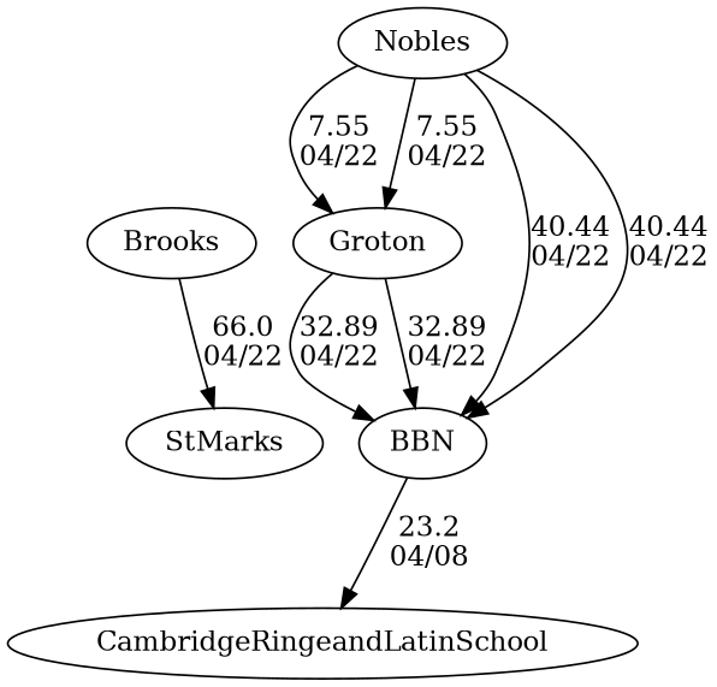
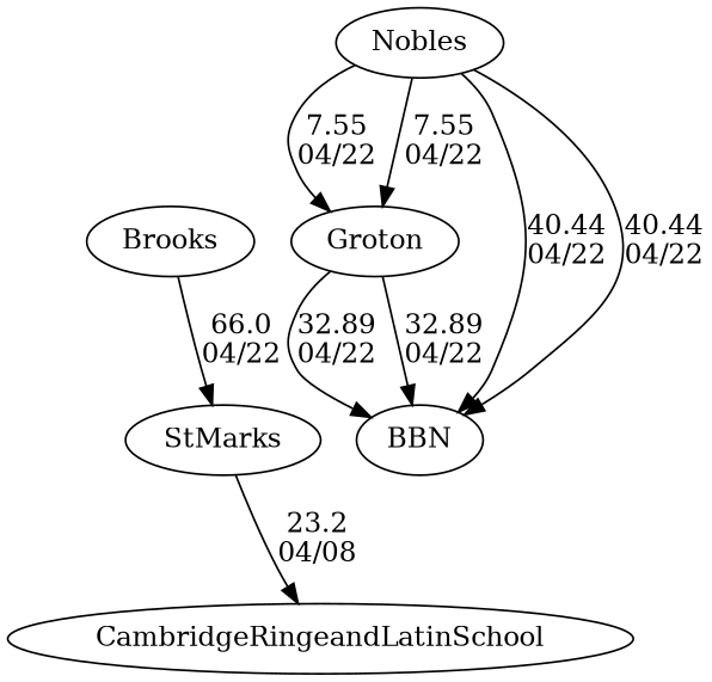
  digraph {
    edge [random=random weight=68]
    Groton
    BBN
    CambridgeRingeandLatinSchool
    Brooks
    StMarks
    Nobles
    Groton -> BBN [label="32.89\n04/22"]
    Groton -> BBN [label="32.89\n04/22"]
-   BBN -> CambridgeRingeandLatinSchool [label="23.2\n04/08" weight=77]
+   StMarks -> CambridgeRingeandLatinSchool [label="23.2\n04/08" weight=77]
    Brooks -> StMarks [label="66.0\n04/22" weight=34]
    Nobles -> Groton [label="7.55\n04/22" weight=93]
    Nobles -> Groton [label="7.55\n04/22" weight=93]
    Nobles -> BBN [label="40.44\n04/22" weight=60]
    Nobles -> BBN [label="40.44\n04/22" weight=60]
  }
